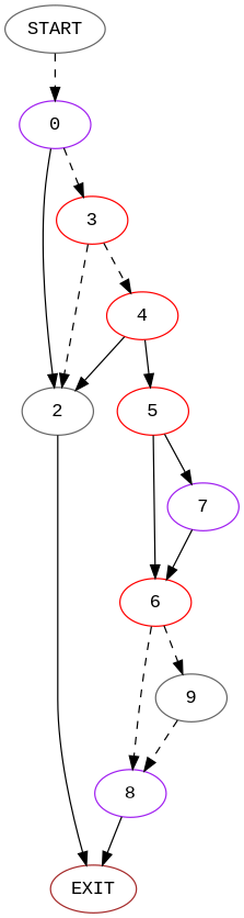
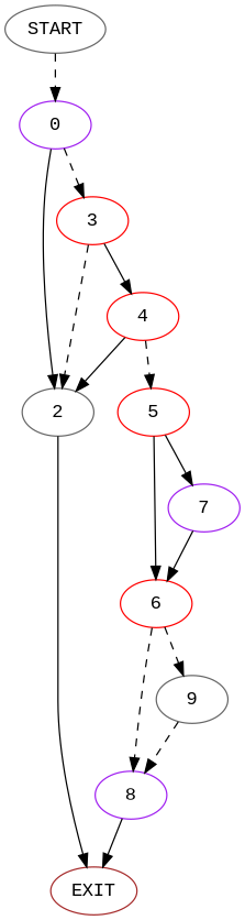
  digraph {
    fontname="Liberation Mono"
    node [color=red fontname="Liberation Mono"]
    edge [fontname="Liberation Mono" style=solid]
    n1 [color=gray40 label=START]
    n2 [color=purple label=0]
    2 [color=gray40]
    3
    n5 [color=brown label=EXIT]
    4
    5
    6
    7 [color=purple]
    8 [color=purple]
    9 [color=gray40]
    n1 -> n2 [style=dashed]
    n2 -> 2
    n2 -> 3 [style=dashed]
    2 -> n5
    3 -> 2 [style=dashed]
-   3 -> 4 [style=dashed]
+   3 -> 4
    4 -> 2
-   4 -> 5
+   4 -> 5 [style=dashed]
    5 -> 6
    5 -> 7
    6 -> 8 [style=dashed]
    6 -> 9 [style=dashed]
    7 -> 6
    8 -> n5
    9 -> 8 [style=dashed]
  }
